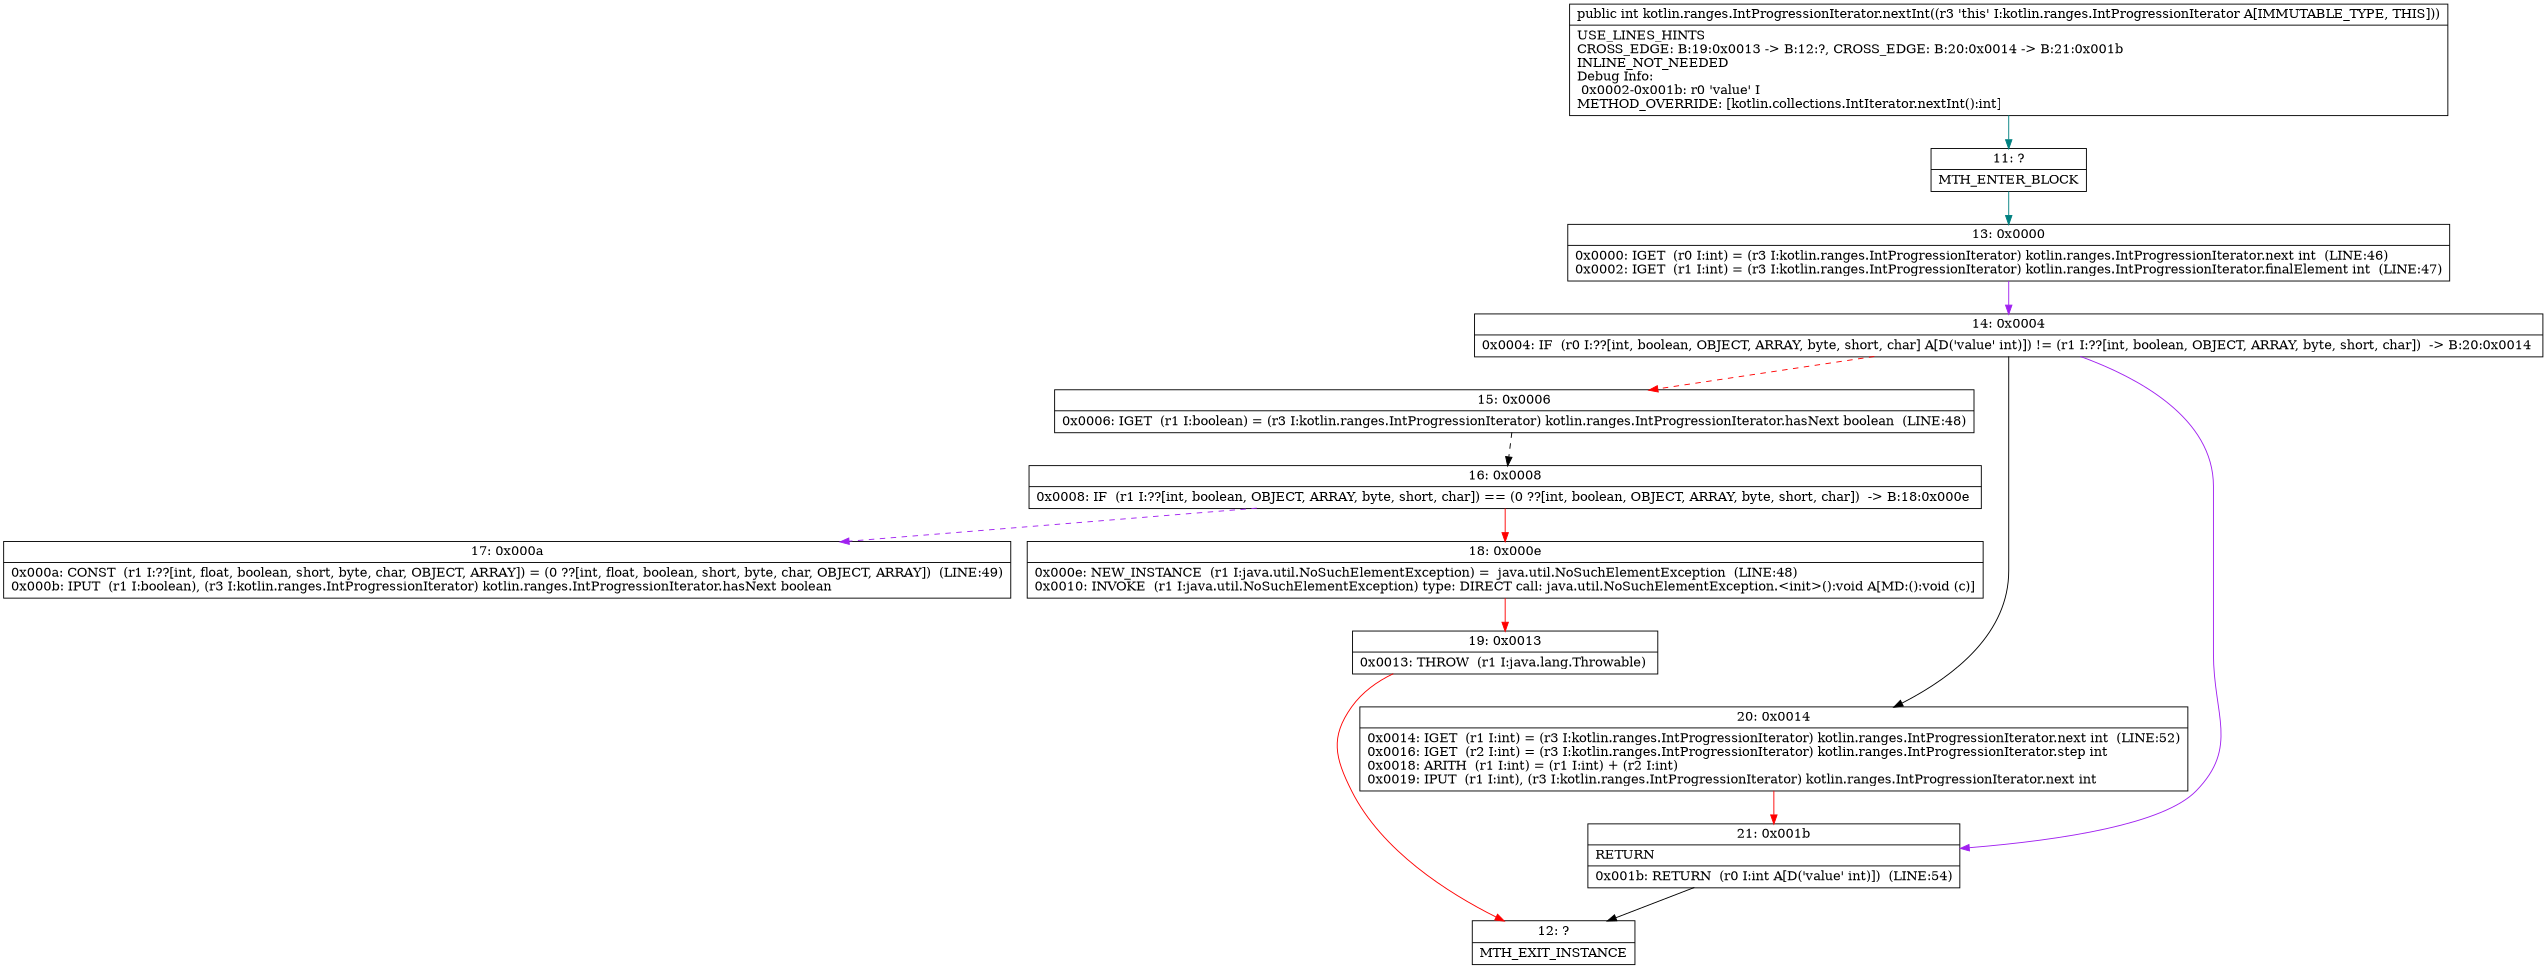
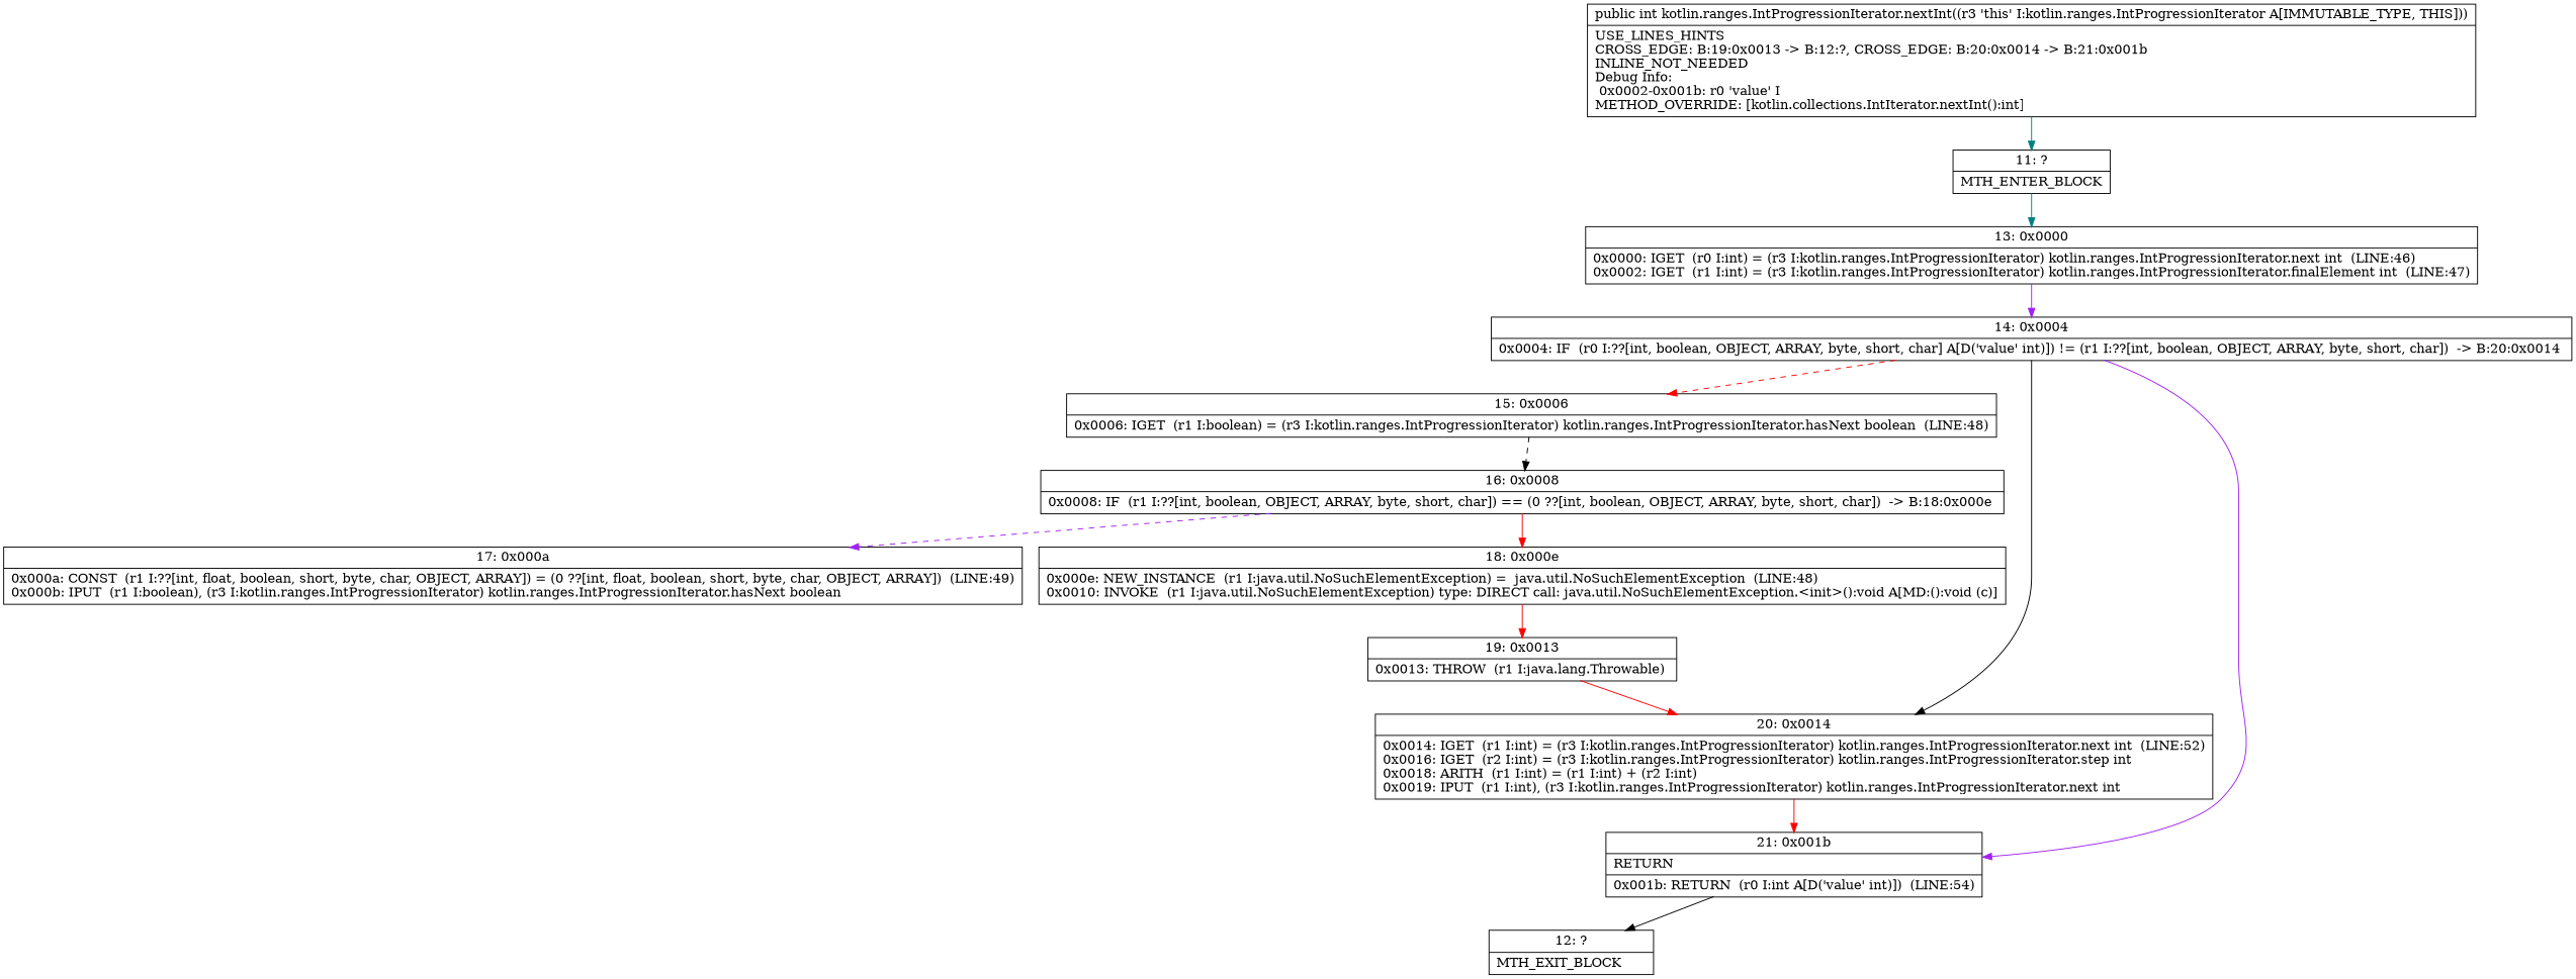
  digraph {
    node [shape=record]
    edge [color=red]
    n1 [label="{11\:\ ?|MTH_ENTER_BLOCK\l}"]
    n2 [label="{13\:\ 0x0000|0x0000: IGET  (r0 I:int) = (r3 I:kotlin.ranges.IntProgressionIterator) kotlin.ranges.IntProgressionIterator.next int  (LINE:46)\l0x0002: IGET  (r1 I:int) = (r3 I:kotlin.ranges.IntProgressionIterator) kotlin.ranges.IntProgressionIterator.finalElement int  (LINE:47)\l}"]
    n3 [label="{14\:\ 0x0004|0x0004: IF  (r0 I:??[int, boolean, OBJECT, ARRAY, byte, short, char] A[D('value' int)]) != (r1 I:??[int, boolean, OBJECT, ARRAY, byte, short, char])  \-\> B:20:0x0014 \l}"]
    n4 [label="{15\:\ 0x0006|0x0006: IGET  (r1 I:boolean) = (r3 I:kotlin.ranges.IntProgressionIterator) kotlin.ranges.IntProgressionIterator.hasNext boolean  (LINE:48)\l}"]
    n5 [label="{20\:\ 0x0014|0x0014: IGET  (r1 I:int) = (r3 I:kotlin.ranges.IntProgressionIterator) kotlin.ranges.IntProgressionIterator.next int  (LINE:52)\l0x0016: IGET  (r2 I:int) = (r3 I:kotlin.ranges.IntProgressionIterator) kotlin.ranges.IntProgressionIterator.step int \l0x0018: ARITH  (r1 I:int) = (r1 I:int) + (r2 I:int) \l0x0019: IPUT  (r1 I:int), (r3 I:kotlin.ranges.IntProgressionIterator) kotlin.ranges.IntProgressionIterator.next int \l}"]
    n6 [label="{21\:\ 0x001b|RETURN\l|0x001b: RETURN  (r0 I:int A[D('value' int)])  (LINE:54)\l}"]
    n7 [label="{16\:\ 0x0008|0x0008: IF  (r1 I:??[int, boolean, OBJECT, ARRAY, byte, short, char]) == (0 ??[int, boolean, OBJECT, ARRAY, byte, short, char])  \-\> B:18:0x000e \l}"]
    n8 [label="{17\:\ 0x000a|0x000a: CONST  (r1 I:??[int, float, boolean, short, byte, char, OBJECT, ARRAY]) = (0 ??[int, float, boolean, short, byte, char, OBJECT, ARRAY])  (LINE:49)\l0x000b: IPUT  (r1 I:boolean), (r3 I:kotlin.ranges.IntProgressionIterator) kotlin.ranges.IntProgressionIterator.hasNext boolean \l}"]
    n9 [label="{18\:\ 0x000e|0x000e: NEW_INSTANCE  (r1 I:java.util.NoSuchElementException) =  java.util.NoSuchElementException  (LINE:48)\l0x0010: INVOKE  (r1 I:java.util.NoSuchElementException) type: DIRECT call: java.util.NoSuchElementException.\<init\>():void A[MD:():void (c)]\l}"]
    n10 [label="{19\:\ 0x0013|0x0013: THROW  (r1 I:java.lang.Throwable) \l}"]
-   n11 [label="{12\:\ ?|MTH_EXIT_INSTANCE\l}"]
+   n11 [label="{12\:\ ?|MTH_EXIT_BLOCK\l}"]
    n12 [label="{public int kotlin.ranges.IntProgressionIterator.nextInt((r3 'this' I:kotlin.ranges.IntProgressionIterator A[IMMUTABLE_TYPE, THIS]))  | USE_LINES_HINTS\lCROSS_EDGE: B:19:0x0013 \-\> B:12:?, CROSS_EDGE: B:20:0x0014 \-\> B:21:0x001b\lINLINE_NOT_NEEDED\lDebug Info:\l  0x0002\-0x001b: r0 'value' I\lMETHOD_OVERRIDE: [kotlin.collections.IntIterator.nextInt():int]\l}"]
    n1 -> n2 [color=teal]
    n2 -> n3 [color=purple]
    n3 -> n4 [style=dashed]
    n3 -> n5 [color=black]
    n3 -> n6 [color=purple]
    n4 -> n7 [color=black style=dashed]
    n5 -> n6
    n6 -> n11 [color=black]
    n7 -> n8 [color=purple style=dashed]
    n7 -> n9
    n9 -> n10
-   n10 -> n11
+   n10 -> n5
    n12 -> n1 [color=teal]
  }
